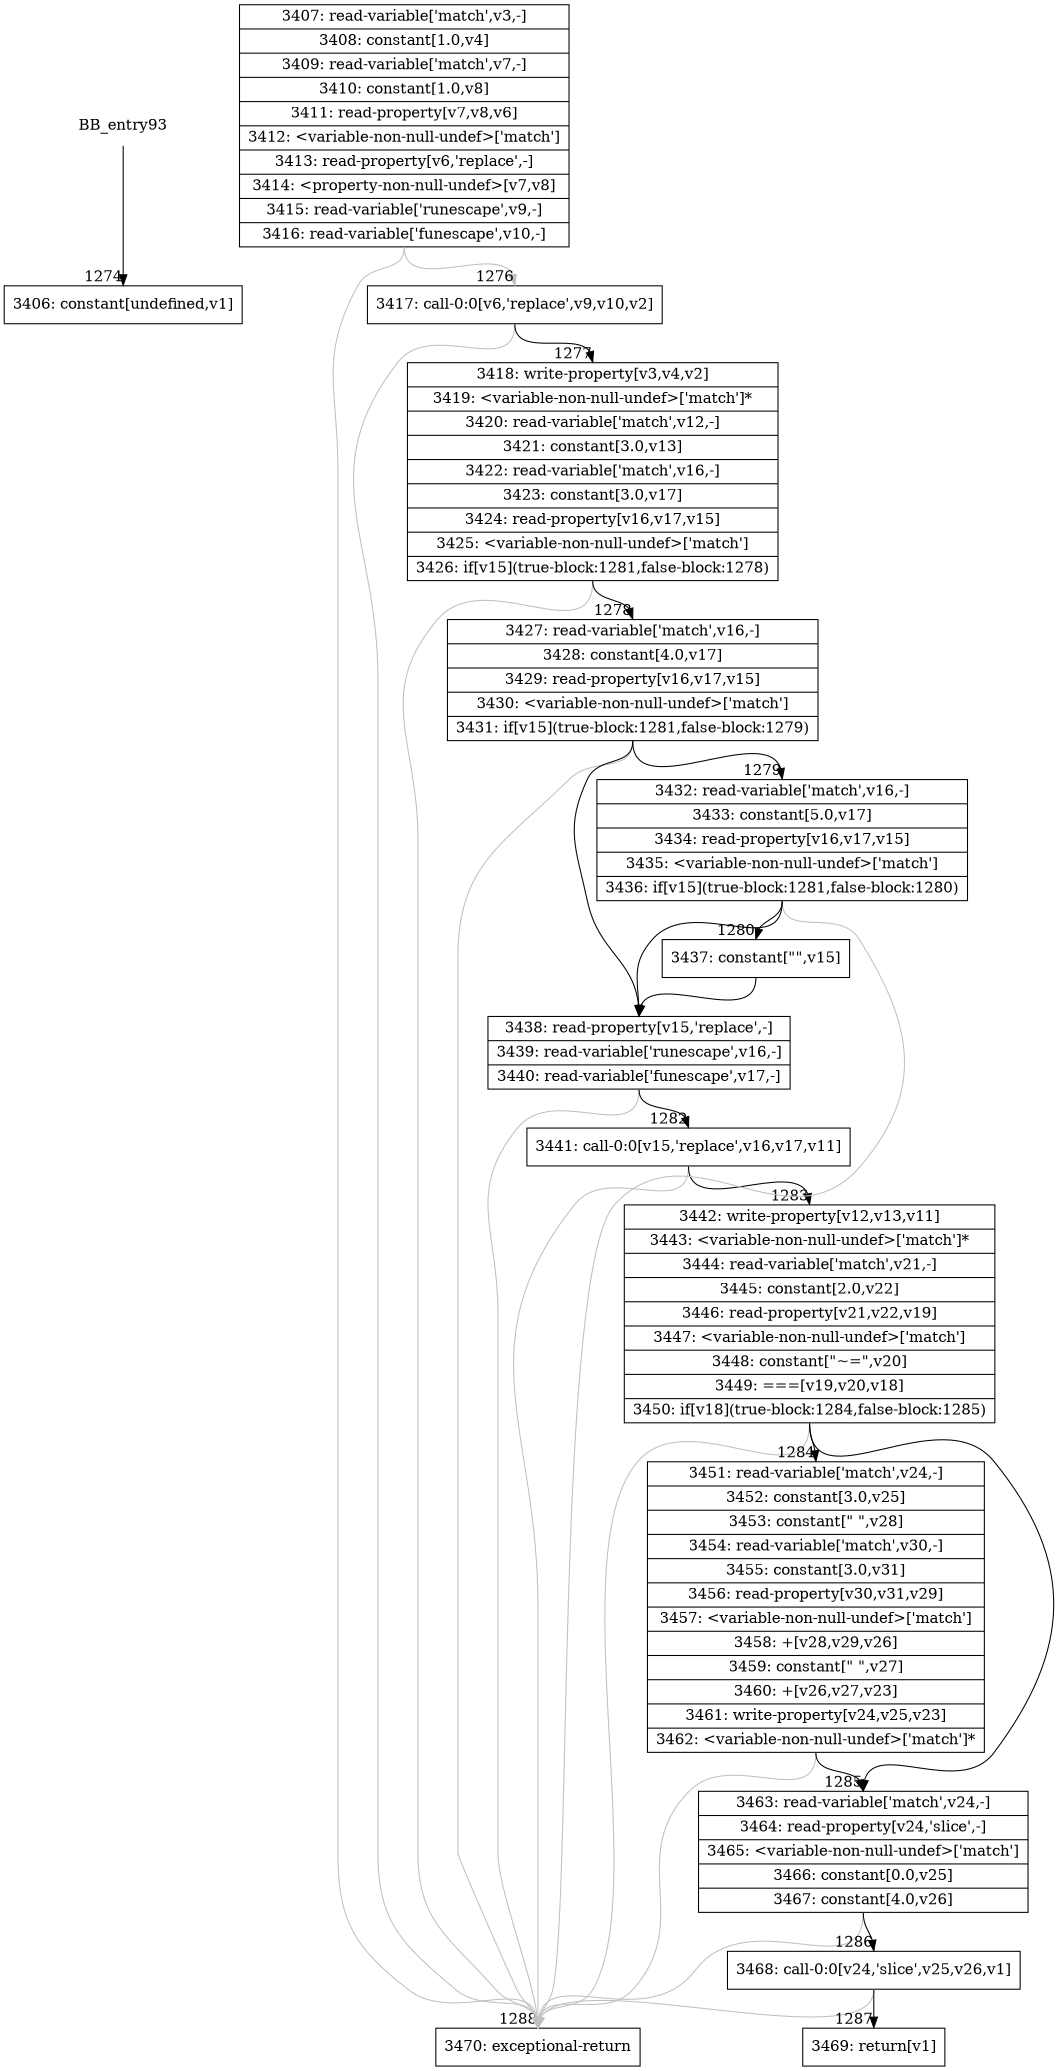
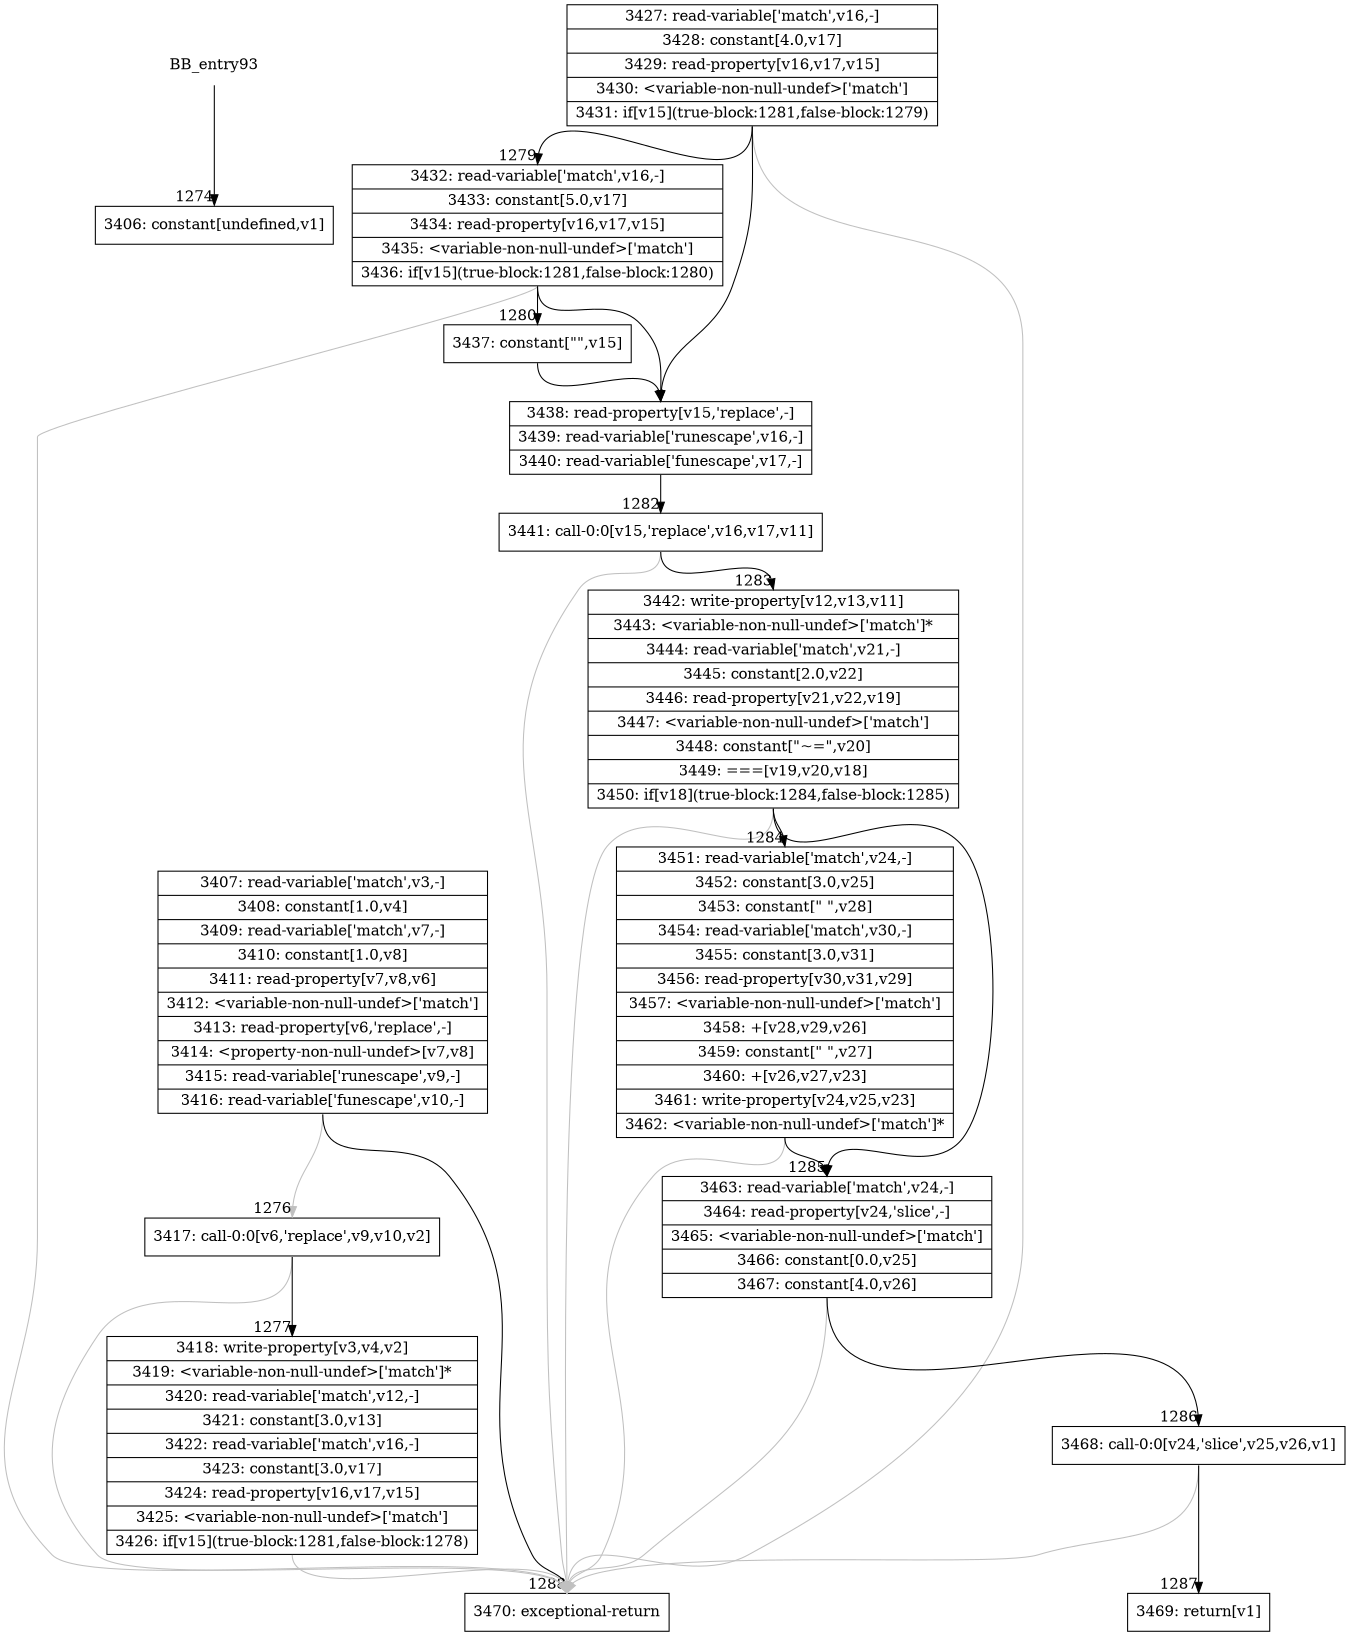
  digraph {
    rankdir=TD
    node [shape=record]
    edge [headport=n tailport=s]
    n1 [label=BB_entry93 shape=none]
    n2 [label="{3406: constant[undefined,v1]}"]
    n3 [label="{3407: read-variable['match',v3,-]|3408: constant[1.0,v4]|3409: read-variable['match',v7,-]|3410: constant[1.0,v8]|3411: read-property[v7,v8,v6]|3412: \<variable-non-null-undef\>['match']|3413: read-property[v6,'replace',-]|3414: \<property-non-null-undef\>[v7,v8]|3415: read-variable['runescape',v9,-]|3416: read-variable['funescape',v10,-]}"]
    n4 [label="{3417: call-0:0[v6,'replace',v9,v10,v2]}"]
    n5 [label="{3470: exceptional-return}"]
    n6 [label="{3418: write-property[v3,v4,v2]|3419: \<variable-non-null-undef\>['match']*|3420: read-variable['match',v12,-]|3421: constant[3.0,v13]|3422: read-variable['match',v16,-]|3423: constant[3.0,v17]|3424: read-property[v16,v17,v15]|3425: \<variable-non-null-undef\>['match']|3426: if[v15](true-block:1281,false-block:1278)}"]
    n7 [label="{3427: read-variable['match',v16,-]|3428: constant[4.0,v17]|3429: read-property[v16,v17,v15]|3430: \<variable-non-null-undef\>['match']|3431: if[v15](true-block:1281,false-block:1279)}"]
    n8 [label="{3438: read-property[v15,'replace',-]|3439: read-variable['runescape',v16,-]|3440: read-variable['funescape',v17,-]}"]
    n9 [label="{3441: call-0:0[v15,'replace',v16,v17,v11]}"]
    n10 [label="{3432: read-variable['match',v16,-]|3433: constant[5.0,v17]|3434: read-property[v16,v17,v15]|3435: \<variable-non-null-undef\>['match']|3436: if[v15](true-block:1281,false-block:1280)}"]
    n11 [label="{3442: write-property[v12,v13,v11]|3443: \<variable-non-null-undef\>['match']*|3444: read-variable['match',v21,-]|3445: constant[2.0,v22]|3446: read-property[v21,v22,v19]|3447: \<variable-non-null-undef\>['match']|3448: constant[\"~=\",v20]|3449: ===[v19,v20,v18]|3450: if[v18](true-block:1284,false-block:1285)}"]
    n12 [label="{3437: constant[\"\",v15]}"]
    n13 [label="{3451: read-variable['match',v24,-]|3452: constant[3.0,v25]|3453: constant[\" \",v28]|3454: read-variable['match',v30,-]|3455: constant[3.0,v31]|3456: read-property[v30,v31,v29]|3457: \<variable-non-null-undef\>['match']|3458: +[v28,v29,v26]|3459: constant[\" \",v27]|3460: +[v26,v27,v23]|3461: write-property[v24,v25,v23]|3462: \<variable-non-null-undef\>['match']*}"]
    n14 [label="{3463: read-variable['match',v24,-]|3464: read-property[v24,'slice',-]|3465: \<variable-non-null-undef\>['match']|3466: constant[0.0,v25]|3467: constant[4.0,v26]}"]
    n15 [label="{3468: call-0:0[v24,'slice',v25,v26,v1]}"]
    n16 [label="{3469: return[v1]}"]
    n1 -> n2 [headlabel="    1274"]
    n3 -> n4 [color=gray headlabel="      1276"]
-   n3 -> n5 [color=gray headlabel="      1288"]
+   n3 -> n5 [color=black headlabel="      1288"]
    n4 -> n5 [color=gray]
    n4 -> n6 [headlabel="      1277"]
    n6 -> n5 [color=gray]
-   n6 -> n7 [headlabel="      1278"]
    n7 -> n5 [color=gray]
    n7 -> n8
    n7 -> n10 [headlabel="      1279"]
-   n8 -> n5 [color=gray]
    n8 -> n9 [headlabel="      1282"]
    n9 -> n5 [color=gray]
    n9 -> n11 [headlabel="      1283"]
    n10 -> n5 [color=gray]
    n10 -> n8
    n10 -> n12 [headlabel="      1280"]
    n11 -> n5 [color=gray]
    n11 -> n13 [headlabel="      1284"]
    n11 -> n14 [headlabel="      1285"]
    n12 -> n8
    n13 -> n5 [color=gray]
    n13 -> n14
    n14 -> n5 [color=gray]
    n14 -> n15 [headlabel="      1286"]
    n15 -> n5 [color=gray]
    n15 -> n16 [headlabel="      1287"]
  }
